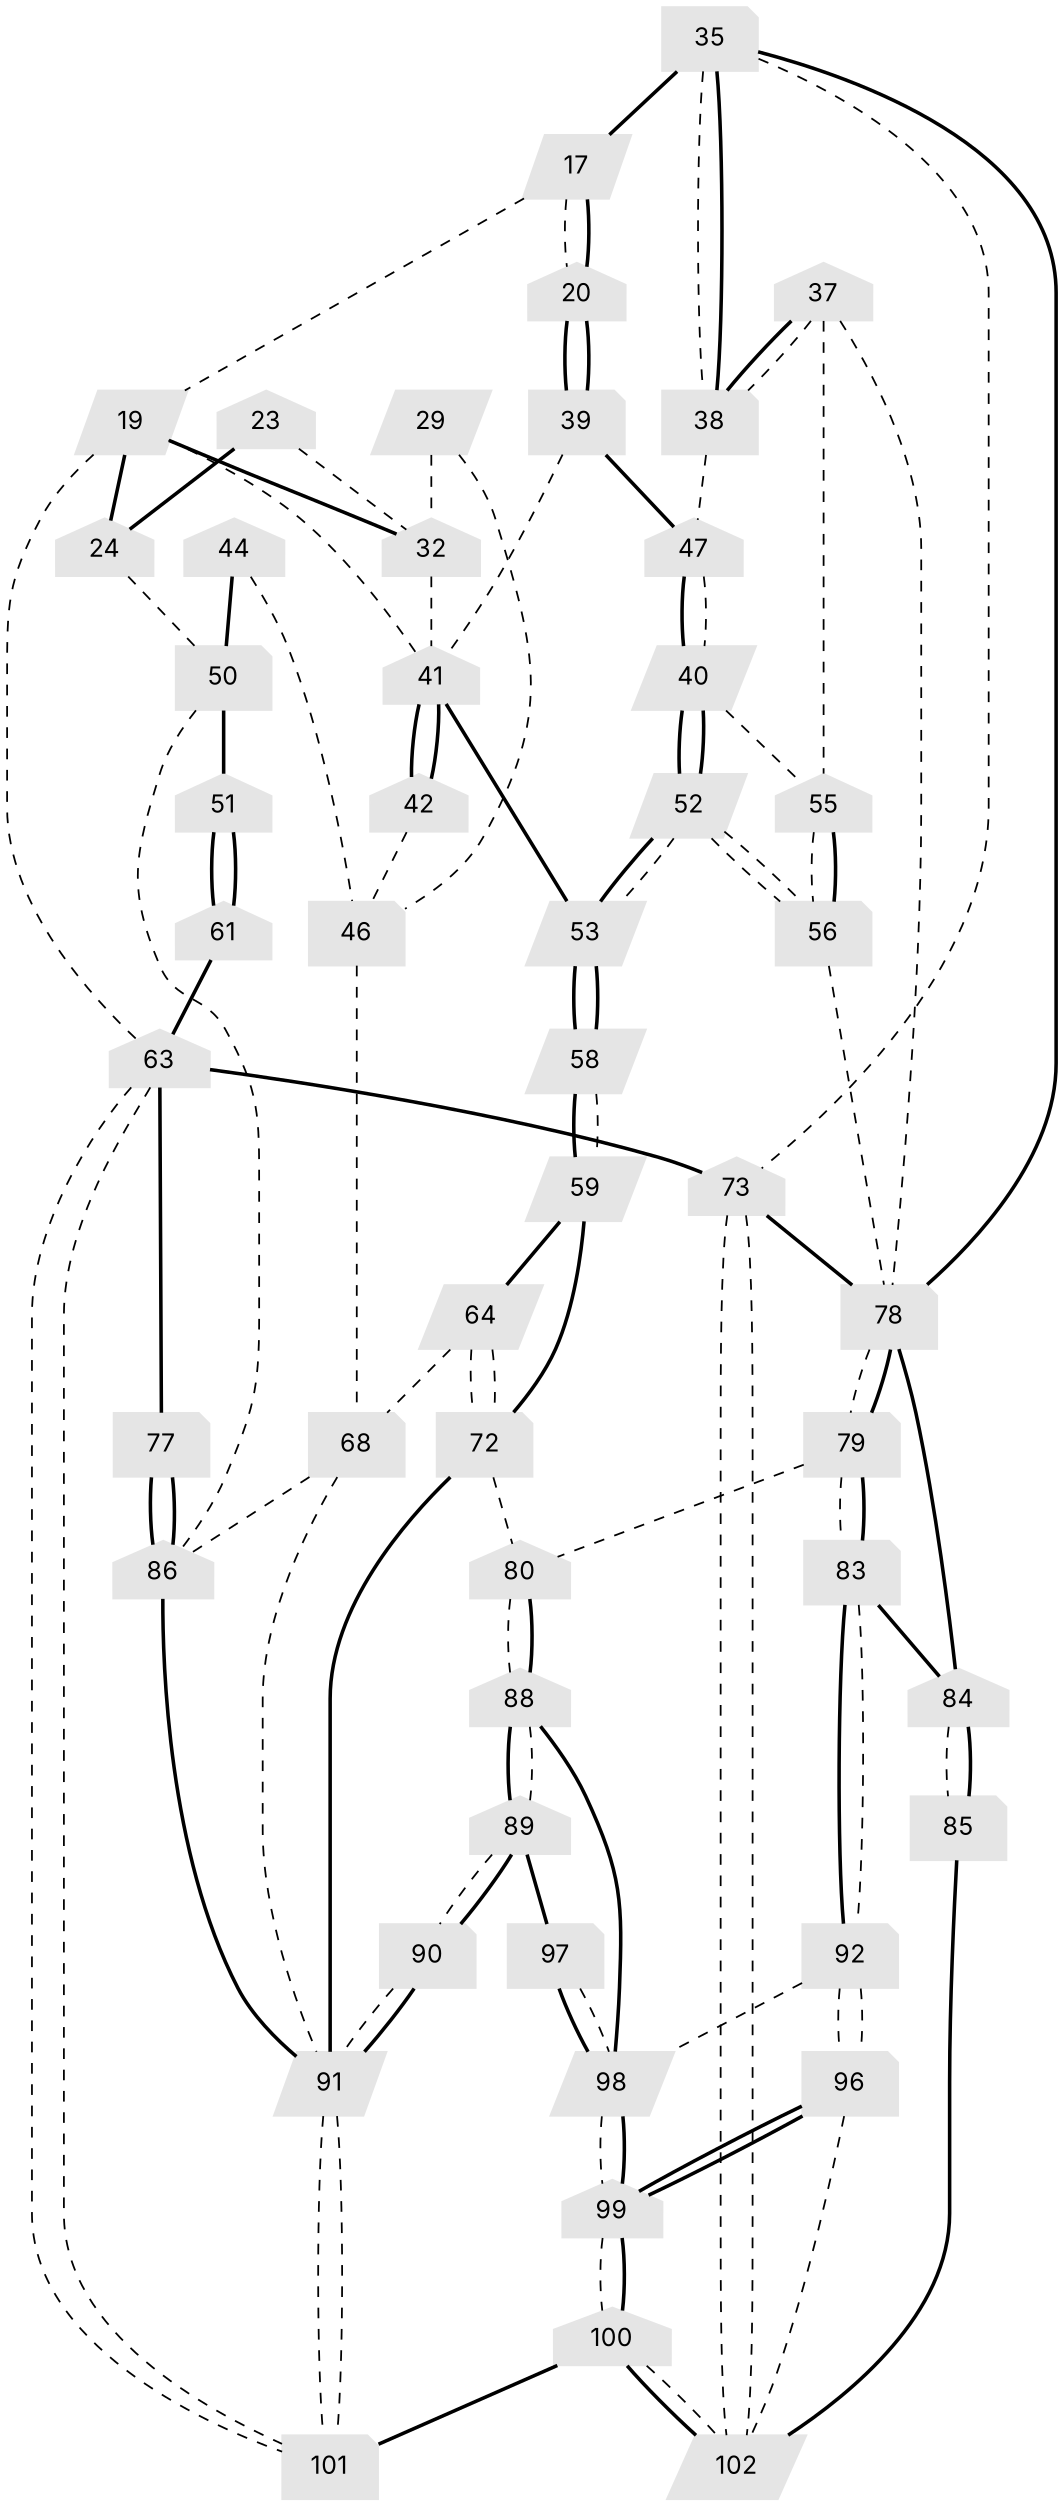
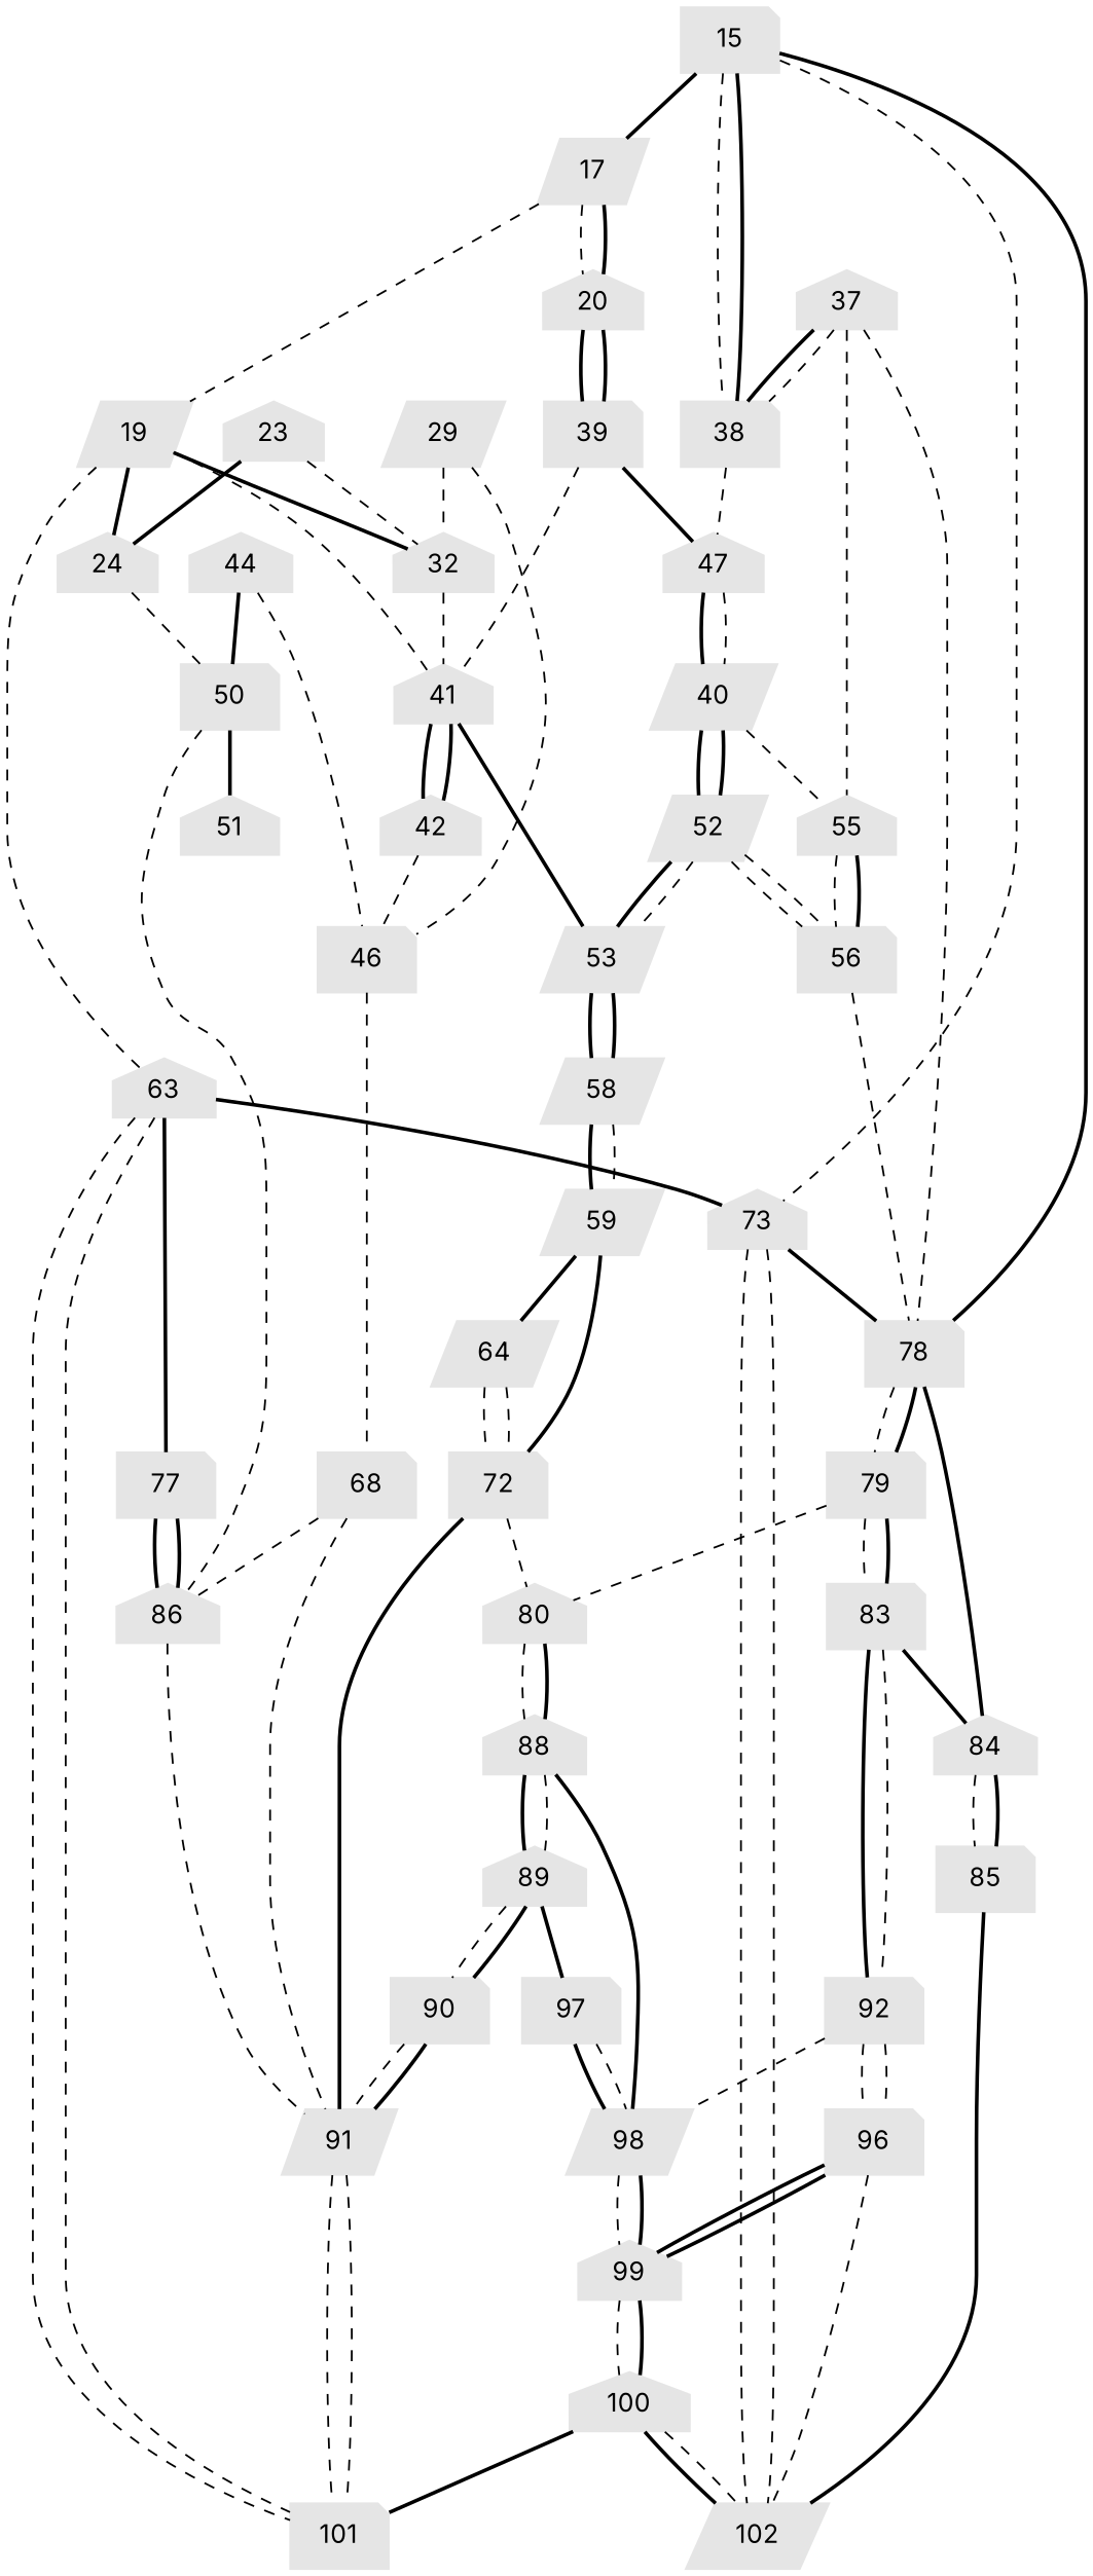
  graph {
    fontname=Inter
    node [color=gray90 fontname=Inter shape=house style=filled]
    edge [fontname=Inter style=dashed]
-   15 [shape=note super="+14" label=35]
+   15 [shape=note super="+14"]
    17 [shape=parallelogram super="+16"]
    38 [shape=note]
    73 [super="+2"]
    78 [shape=note super="+67+74"]
    19 [shape=parallelogram super="+18+12"]
    20
    47
    102 [shape=parallelogram super="+95"]
    79 [shape=note]
    84 [super="+82"]
    24 [super="+10+11"]
    32 [super="+21+22"]
    41 [super="+34+40"]
    63 [super="+3+62"]
    39 [shape=note]
    50 [shape=note super="+45+26"]
    42
    53 [shape=parallelogram]
    77 [shape=note]
    101 [shape=note]
    23
    51
    86 [super="+69+70"]
    29 [shape=parallelogram]
    46 [shape=note super="+43"]
    68 [shape=note super="+65"]
    37 [super="+36"]
    55 [super="+48"]
    56 [shape=note]
    n31 [label=40 shape=parallelogram]
    58 [shape=parallelogram super="+57+54"]
    59 [shape=parallelogram]
    64 [shape=parallelogram super="+60"]
    72 [shape=note super="+71"]
    44 [super="+31"]
    91 [shape=parallelogram super="+87+76+75"]
    52 [shape=parallelogram]
-   61 [super="+28+27"]
    80
    88
    83 [shape=note]
    85 [shape=note]
    92 [shape=note]
    89
    98 [shape=parallelogram super="+93+94"]
    96 [shape=note]
    90 [shape=note]
    97 [shape=note]
    99
    100
    15 -- 17 [style=bold weight=2]
    15 -- 38
    15 -- 38 [style=bold]
    15 -- 73 [weight=2]
    15 -- 78 [style=bold]
    17 -- 19 [weight=2]
    17 -- 20 [weight=2]
    17 -- 20 [style=bold]
    38 -- 47
    73 -- 78 [style=bold]
    73 -- 102
    73 -- 102
    78 -- 79
    78 -- 79 [style=bold]
    78 -- 84 [style=bold weight=2]
    19 -- 24 [style=bold weight=2]
    19 -- 32 [style=bold]
    19 -- 41
    19 -- 63
    20 -- 39 [style=bold]
    20 -- 39 [style=bold]
    47 -- n31 [style=bold]
    47 -- n31
    79 -- 80
    79 -- 83
    79 -- 83 [style=bold]
    84 -- 85 [weight=2]
    84 -- 85 [style=bold]
    24 -- 50
    32 -- 41
    41 -- 42 [style=bold]
    41 -- 42 [style=bold]
    41 -- 53 [style=bold weight=2]
    63 -- 73 [style=bold weight=2]
    63 -- 77 [style=bold]
    63 -- 101
    63 -- 101
    39 -- 47 [style=bold]
    39 -- 41
    50 -- 51 [style=bold]
    50 -- 86
    42 -- 46
    53 -- 58 [style=bold weight=2]
    53 -- 58 [style=bold]
    77 -- 86 [style=bold weight=2]
    77 -- 86 [style=bold]
    23 -- 24 [style=bold weight=2]
    23 -- 32
-   51 -- 61 [style=bold weight=2]
-   51 -- 61 [style=bold]
-   86 -- 91 [style=bold]
+   86 -- 91
    29 -- 32 [weight=2]
    29 -- 46
    46 -- 68
    68 -- 86
    68 -- 91
    37 -- 38 [style=bold]
    37 -- 38
    37 -- 78
    37 -- 55 [weight=2]
    55 -- 56
    55 -- 56 [style=bold]
    56 -- 78
    n31 -- 55
    n31 -- 52 [style=bold]
    n31 -- 52 [style=bold]
    58 -- 59 [style=bold]
    58 -- 59
    59 -- 64 [style=bold]
    59 -- 72 [style=bold]
-   64 -- 68
    64 -- 72
    64 -- 72
    72 -- 91 [style=bold]
    72 -- 80
    44 -- 50 [style=bold weight=2]
    44 -- 46 [weight=2]
    91 -- 101
    91 -- 101
    52 -- 53 [style=bold]
    52 -- 53
    52 -- 56
    52 -- 56
-   61 -- 63 [style=bold weight=2]
    80 -- 88
    80 -- 88 [style=bold]
    88 -- 89 [style=bold]
    88 -- 89
    88 -- 98 [style=bold]
    83 -- 84 [style=bold]
    83 -- 92 [style=bold]
    83 -- 92
    85 -- 102 [style=bold]
    92 -- 98
    92 -- 96
    92 -- 96
    89 -- 90
    89 -- 90 [style=bold]
    89 -- 97 [style=bold]
    98 -- 99
    98 -- 99 [style=bold]
    96 -- 102
    96 -- 99 [style=bold]
    96 -- 99 [style=bold]
    90 -- 91 [weight=2]
    90 -- 91 [style=bold]
    97 -- 98 [style=bold weight=2]
    97 -- 98
    99 -- 100
    99 -- 100 [style=bold]
    100 -- 102 [style=bold]
    100 -- 102
    100 -- 101 [style=bold]
  }
